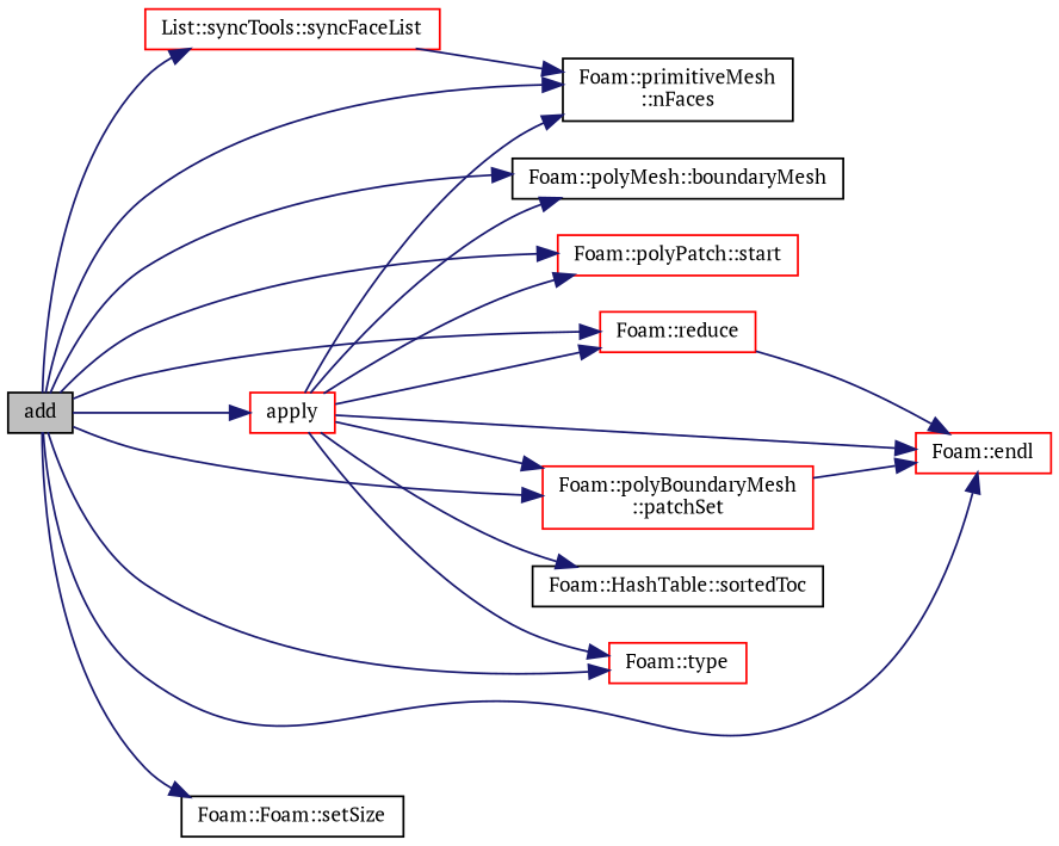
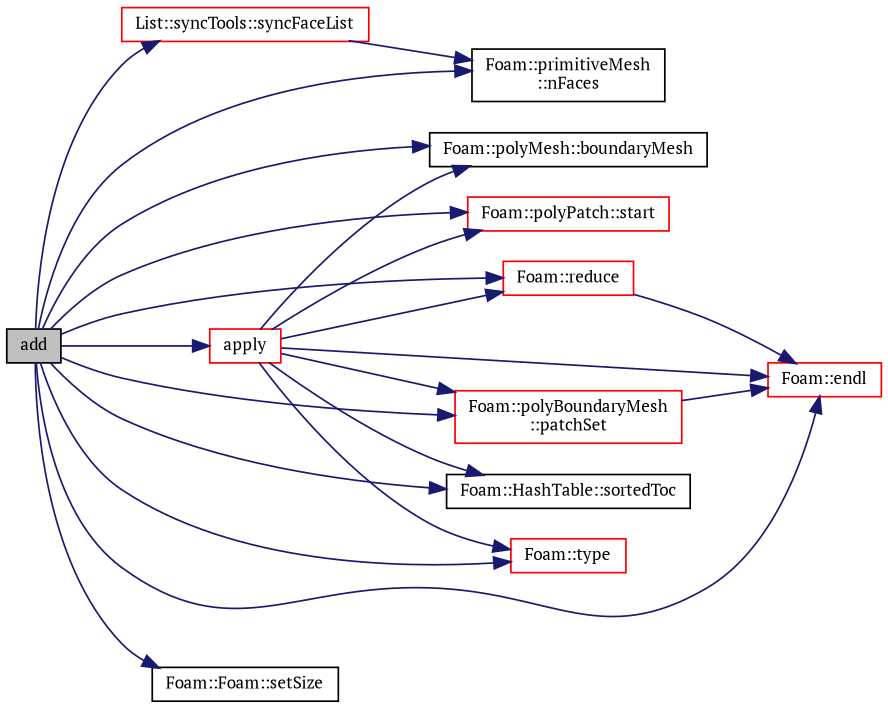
  digraph {
    fontname="PT Serif"
    rankdir=LR
    node [color=red fontname="PT Serif" fontsize=10 shape=record]
    edge [color=midnightblue fontname="PT Serif" fontsize=10 labelfontname=Helvetica labelfontsize=10 style=solid]
    n1 [color=black fillcolor=grey75 fontcolor=black height=0.2 label=add style=filled width=0.4]
    n2 [height=0.2 label=apply width=0.4]
    n3 [color=black height=0.2 label="Foam::polyMesh::boundaryMesh" width=0.4]
    n4 [color=black height=0.2 label="Foam::primitiveMesh\l::nFaces" width=0.4]
    n5 [height=0.2 label="Foam::polyPatch::start" width=0.4]
    n6 [height=0.2 label="Foam::polyBoundaryMesh\l::patchSet" width=0.4]
    n7 [height=0.2 label="Foam::endl" width=0.4]
    n8 [color=black height=0.2 label="Foam::HashTable::sortedToc" width=0.4]
    n9 [height=0.2 label="Foam::reduce" width=0.4]
    n10 [height=0.2 label="Foam::type" width=0.4]
    n11 [color=black height=0.2 label="Foam::Foam::setSize" width=0.4]
    n12 [height=0.2 label="List::syncTools::syncFaceList" width=0.4]
    n1 -> n2
    n1 -> n3
    n1 -> n4
    n1 -> n5
    n1 -> n6
    n1 -> n7
+   n1 -> n8
    n1 -> n9
    n1 -> n10
    n1 -> n11
    n1 -> n12
    n2 -> n3
-   n2 -> n4
    n2 -> n5
    n2 -> n6
    n2 -> n7
    n2 -> n8
    n2 -> n9
    n2 -> n10
    n6 -> n7
    n9 -> n7
    n12 -> n4
  }
